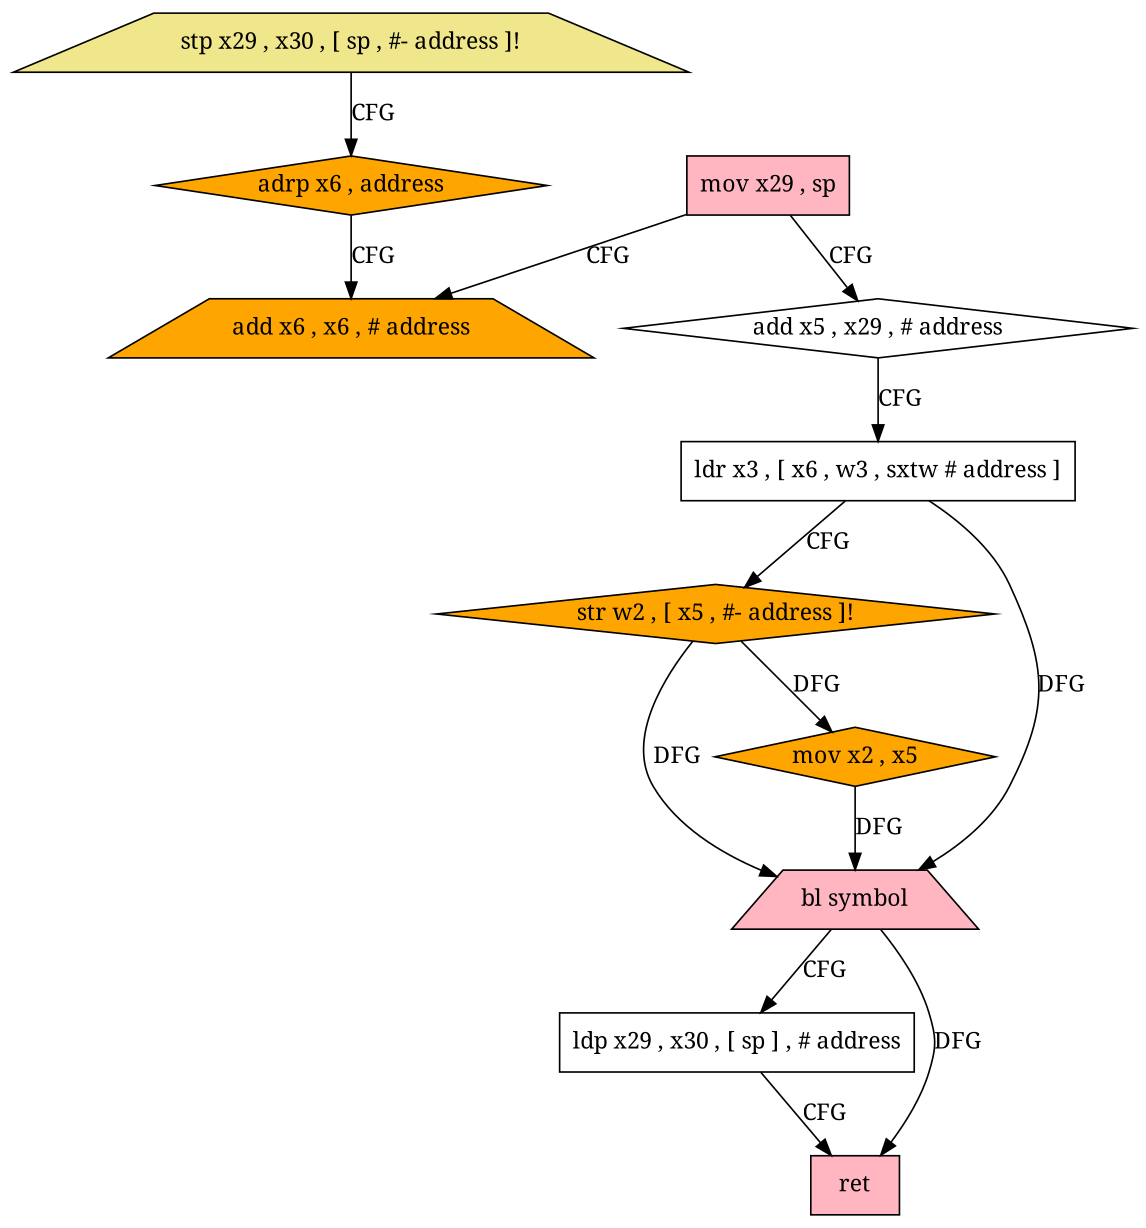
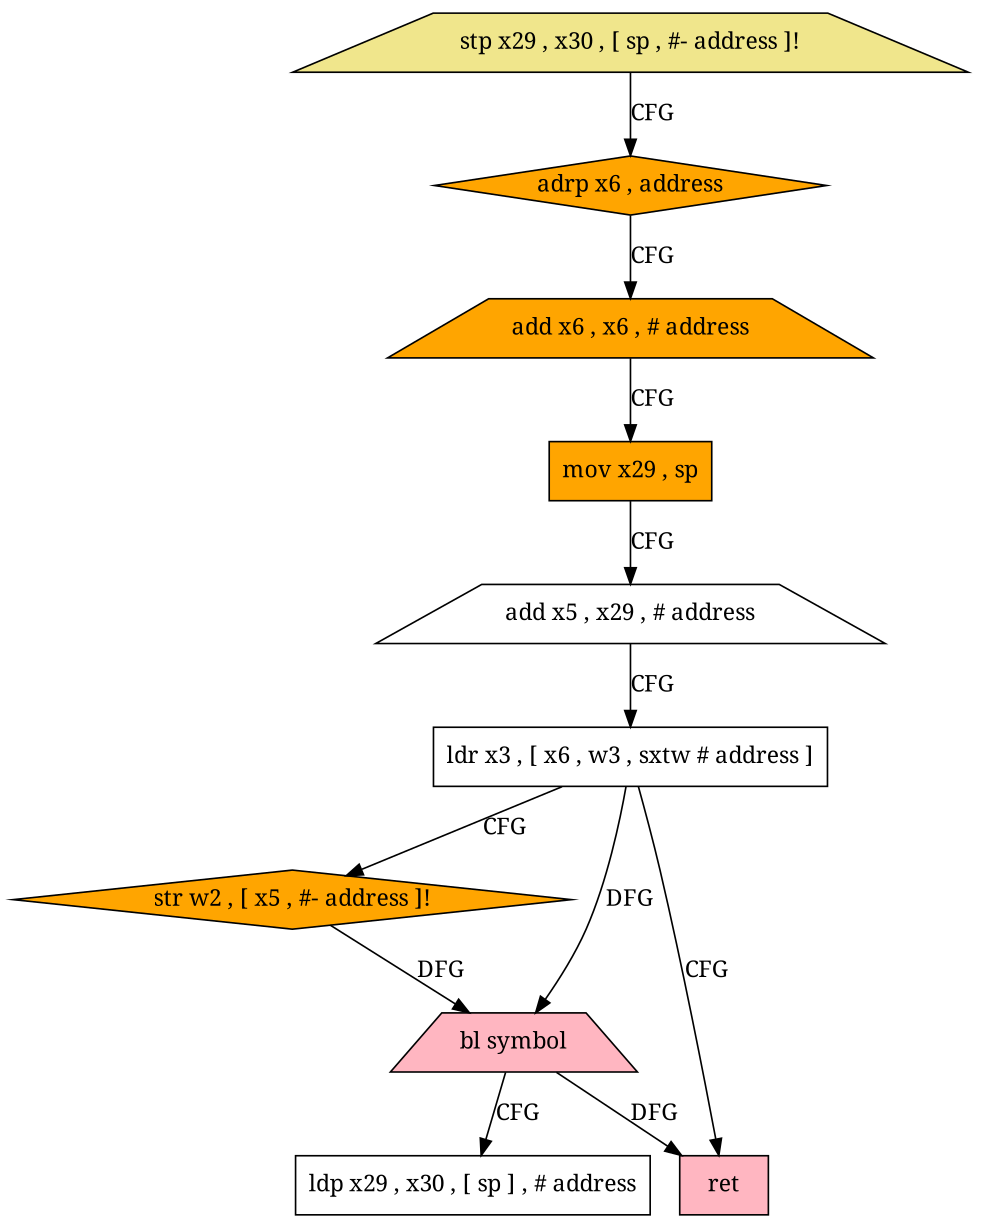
  digraph {
    fontname="Noto Serif"
    node [fillcolor=orange fontname="Noto Serif" shape=diamond style=filled]
    edge [fontname="Noto Serif"]
    n1 [fillcolor=khaki label="stp x29 , x30 , [ sp , #- address ]!" shape=trapezium]
    n2 [label="adrp x6 , address"]
    n3 [label="add x6 , x6 , # address" shape=trapezium]
-   n4 [fillcolor=lightpink label="mov x29 , sp" shape=box]
-   n5 [fillcolor=white label="add x5 , x29 , # address"]
+   n4 [label="mov x29 , sp" shape=box]
+   n5 [fillcolor=white label="add x5 , x29 , # address" shape=trapezium]
    n6 [fillcolor=white label="ldr x3 , [ x6 , w3 , sxtw # address ]" shape=box]
    n7 [label="str w2 , [ x5 , #- address ]!"]
    n8 [fillcolor=lightpink label="bl symbol" shape=trapezium]
-   n9 [label="mov x2 , x5"]
    n10 [fillcolor=white label="ldp x29 , x30 , [ sp ] , # address" shape=box]
    n11 [fillcolor=lightpink label=ret shape=box]
    n1 -> n2 [label=CFG]
    n2 -> n3 [label=CFG]
-   n4 -> n3 [label=CFG]
+   n3 -> n4 [label=CFG]
    n4 -> n5 [label=CFG]
    n5 -> n6 [label=CFG]
    n6 -> n7 [label=CFG]
    n6 -> n8 [label=DFG]
    n7 -> n8 [label=DFG]
-   n7 -> n9 [label=DFG]
    n8 -> n10 [label=CFG]
    n8 -> n11 [label=DFG]
-   n9 -> n8 [label=DFG]
-   n10 -> n11 [label=CFG]
+   n6 -> n11 [label=CFG]
  }
